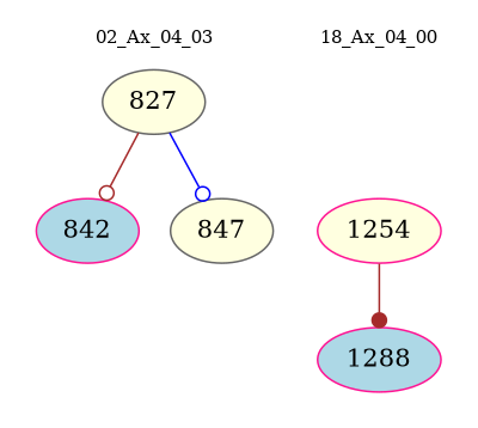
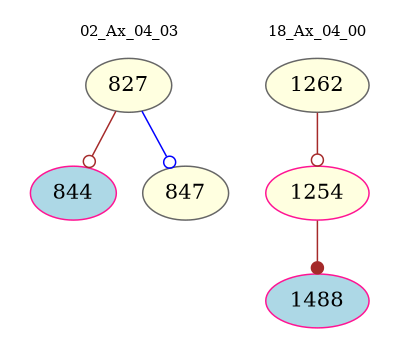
  digraph {
    node [color=deeppink fillcolor=lightyellow style=filled]
    edge [arrowhead=odot color=brown]
-   n1 [fillcolor=lightblue label=842]
+   n1 [fillcolor=lightblue label=844]
    n2 [color=gray40 label=827]
    n3 [color=gray40 label=847]
+   n4 [color=gray40 label=1262]
    n5 [label=1254]
-   n6 [fillcolor=lightblue label=1288]
+   n6 [fillcolor=lightblue label=1488]
    subgraph cluster_1 {
      color=white
      fontsize=10
      label="02_Ax_04_03"
      n1
      n2
      n3
    }
    subgraph cluster_2 {
      color=white
      fontsize=10
      label="18_Ax_04_00"
+     n4
      n5
      n6
    }
    n2 -> n1
    n2 -> n3 [color=blue]
+   n4 -> n5
    n5 -> n6 [arrowhead=dot]
  }
